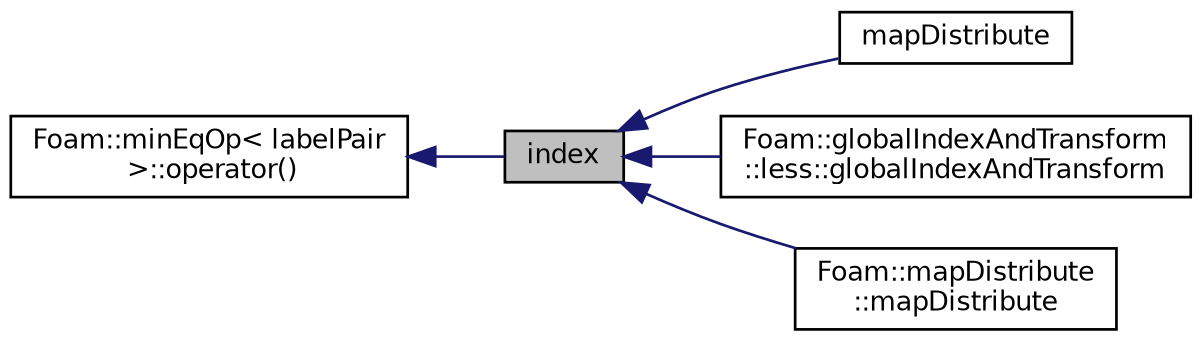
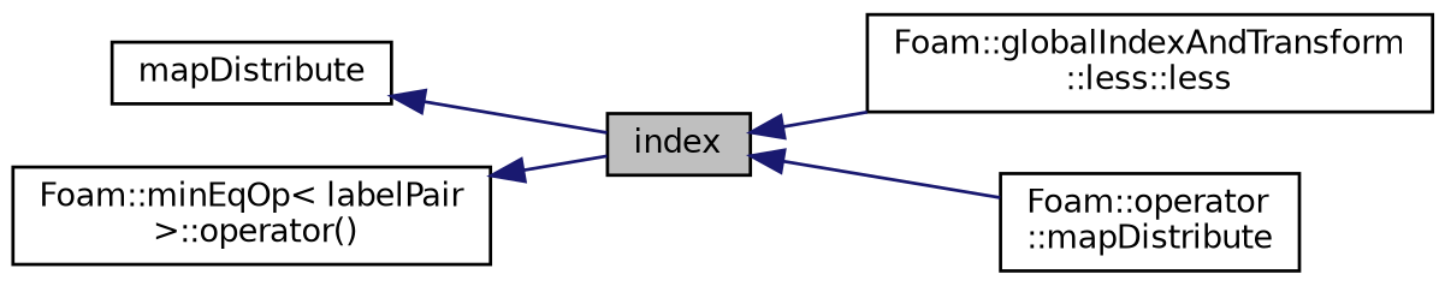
  digraph {
    rankdir=LR
    node [color=black fontname=Helvetica fontsize=10 shape=record]
    edge [color=midnightblue dir=back fontname=Helvetica fontsize=10 labelfontname=Helvetica labelfontsize=10 style=solid]
    n1 [fillcolor=grey75 fontcolor=black height=0.2 label=index style=filled width=0.4]
    n2 [height=0.2 label=mapDistribute width=0.4]
-   n3 [height=0.2 label="Foam::globalIndexAndTransform\l::less::globalIndexAndTransform" width=0.4]
-   n4 [height=0.2 label="Foam::mapDistribute\l::mapDistribute" width=0.4]
+   n3 [height=0.2 label="Foam::globalIndexAndTransform\l::less::less" width=0.4]
+   n4 [height=0.2 label="Foam::operator\l::mapDistribute" width=0.4]
    n5 [height=0.2 label="Foam::minEqOp\< labelPair\l \>::operator()" width=0.4]
-   n1 -> n2
+   n2 -> n1
    n1 -> n3
    n1 -> n4
    n5 -> n1
  }
